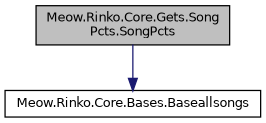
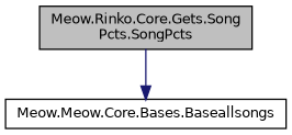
  digraph {
    rankdir=TB
    node [color=black fontname=Helvetica fontsize=10 shape=record style=filled]
    n1 [fillcolor=grey75 fontcolor=black height=0.2 label="Meow.Rinko.Core.Gets.Song\lPcts.SongPcts" width=0.4]
-   n2 [fillcolor=white height=0.2 label="Meow.Rinko.Core.Bases.Baseallsongs" width=0.4]
+   n2 [fillcolor=white height=0.2 label="Meow.Meow.Core.Bases.Baseallsongs" width=0.4]
    n1 -> n2 [color=midnightblue fontname=Helvetica fontsize=10 labelfontname=Helvetica labelfontsize=10 style=solid]
  }
